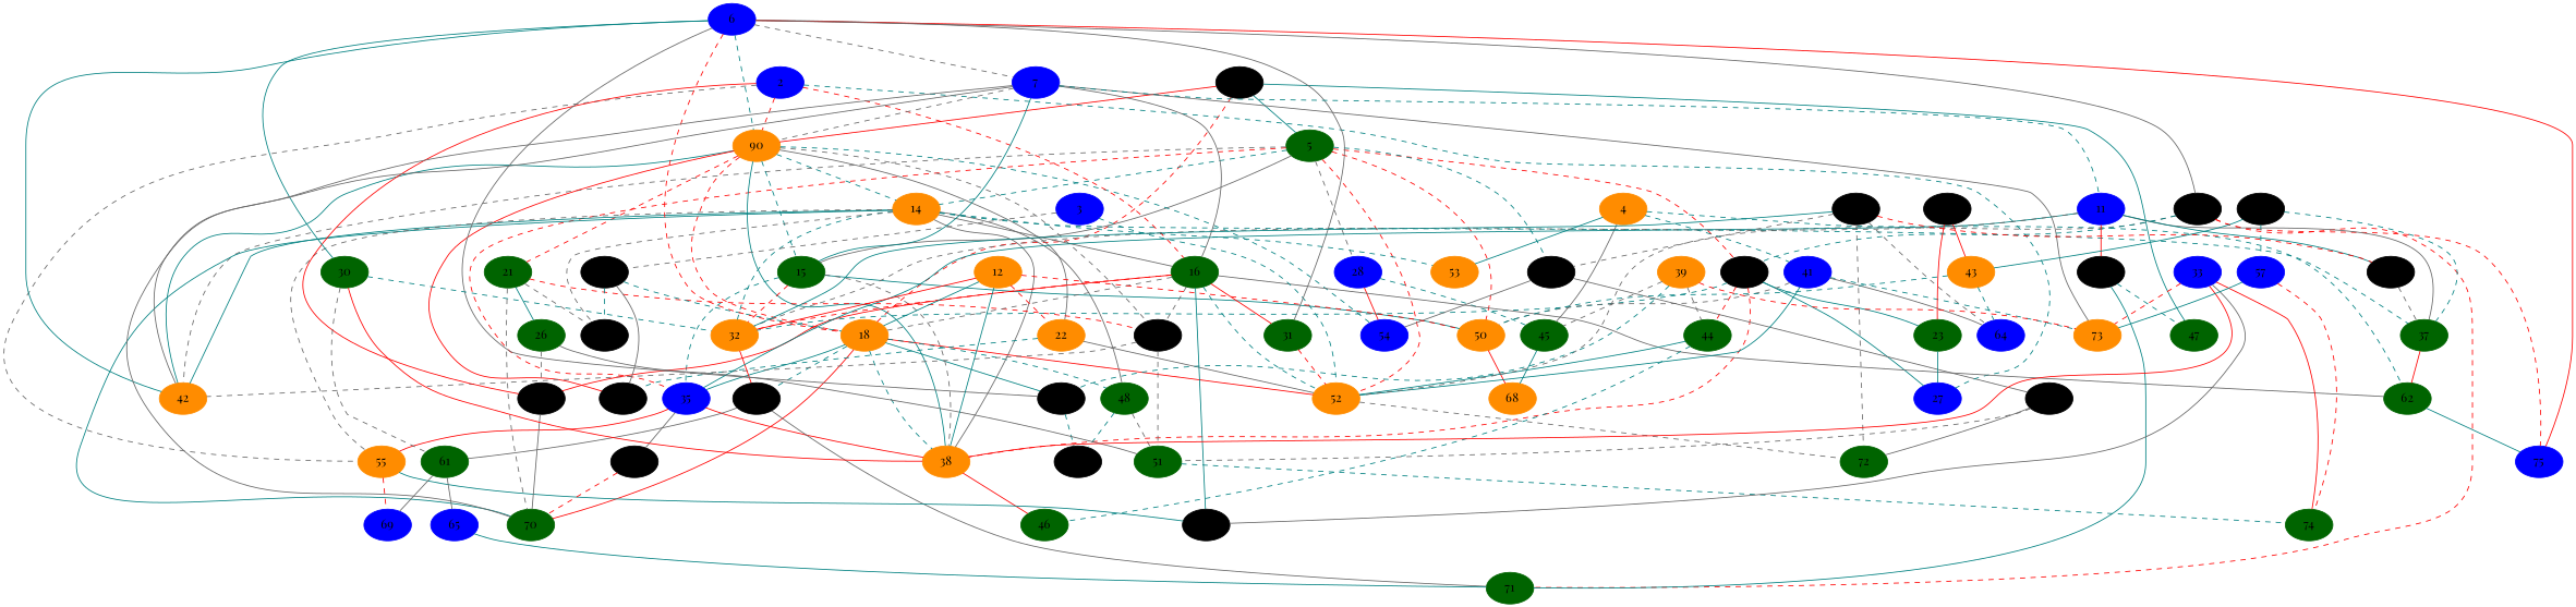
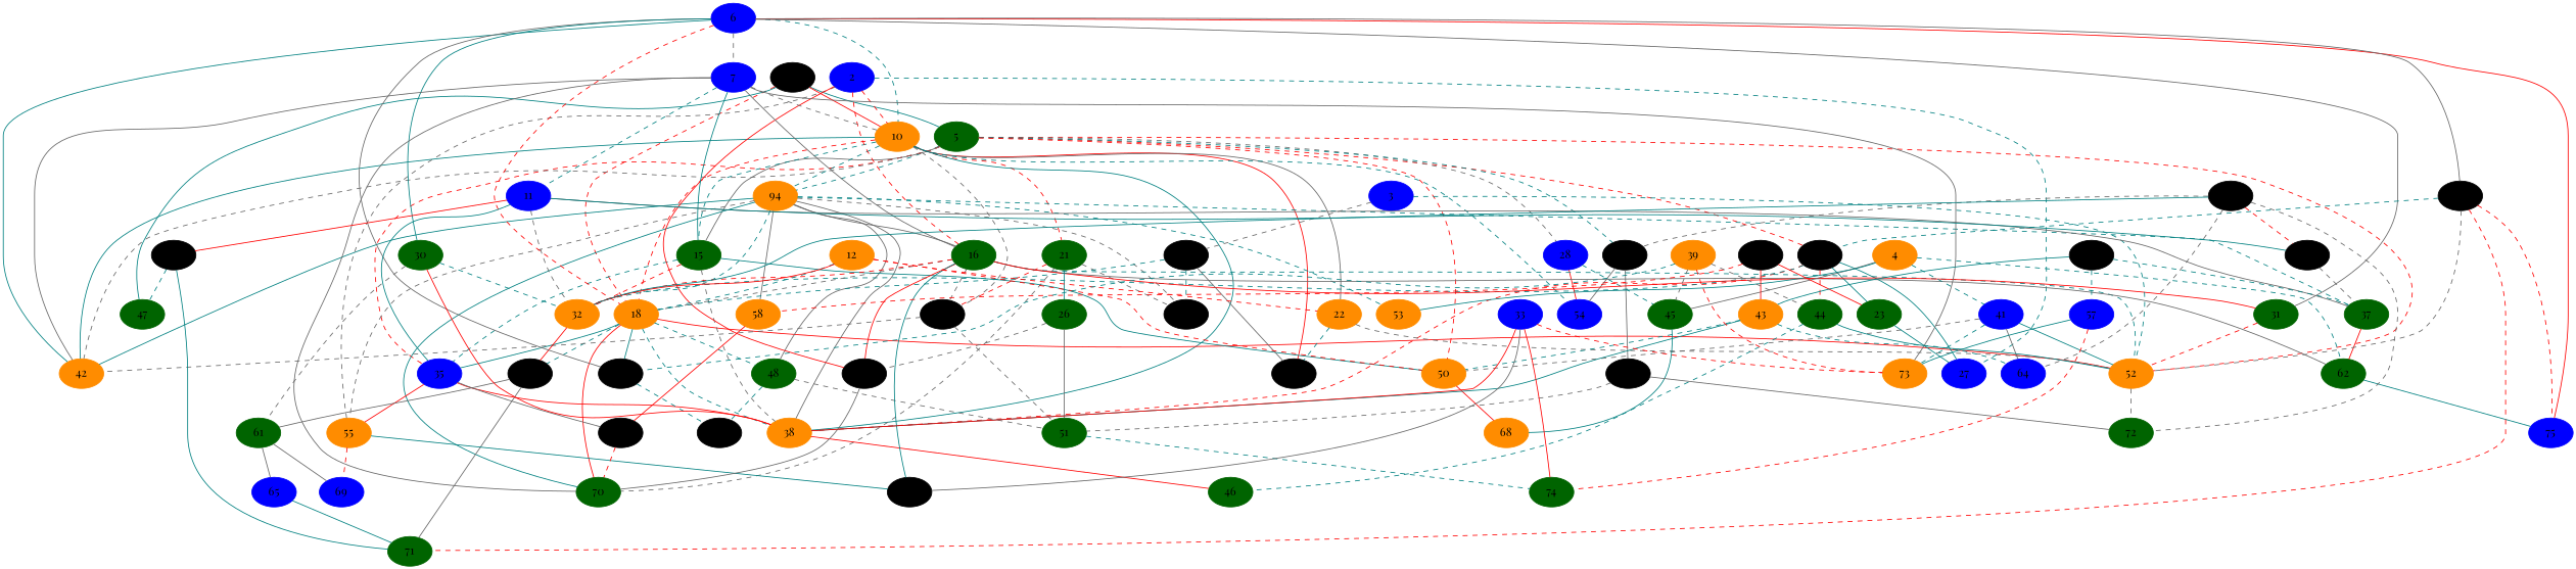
  graph {
    fontname="Playfair Display"
    node [color=darkgreen fontname="Playfair Display" style=filled]
    edge [color=teal fontname="Playfair Display" style=dashed weight=1.0]
    1 [color=black]
    5
-   10 [color=darkorange label=90]
+   10 [color=darkorange]
    18 [color=darkorange]
    47
    52 [color=darkorange]
-   14 [color=darkorange]
+   14 [color=darkorange label=94]
    15
    17 [color=black]
    28 [color=blue]
    29 [color=black]
    35 [color=blue]
    42 [color=darkorange]
    50 [color=darkorange]
    67 [color=black]
    21
    22 [color=darkorange]
    24 [color=black]
    38 [color=darkorange]
    54 [color=blue]
    56 [color=black]
    70
    48
    49 [color=black]
    2 [color=blue]
    16
    27 [color=blue]
    55 [color=darkorange]
    60 [color=black]
    62
    31
    32 [color=darkorange]
    63 [color=black]
    69 [color=blue]
    3 [color=blue]
    8 [color=black]
    40 [color=black]
    72
    4 [color=darkorange]
    41 [color=blue]
    45
    53 [color=darkorange]
    73 [color=darkorange]
    64 [color=blue]
    68 [color=darkorange]
    75 [color=blue]
    37
+   58 [color=darkorange]
    23
    44
    34 [color=black]
    66 [color=black]
    6 [color=blue]
    7 [color=blue]
    9 [color=black]
    30
    11 [color=blue]
    71
    61
    59 [color=black]
    19 [color=black]
    25 [color=black]
    26
    51
    46
    12 [color=darkorange]
    13 [color=black]
    20 [color=black]
    43 [color=darkorange]
    74
    65 [color=blue]
    33 [color=blue]
    36 [color=black]
    57 [color=blue]
    39 [color=darkorange]
    1 -- 5 [style=solid]
    1 -- 10 [color=red style=solid]
    1 -- 18 [color=red]
    1 -- 47 [style=solid]
    5 -- 52 [color=red]
    5 -- 14 [weight=2.0]
    5 -- 15 [color=gray40 style=solid]
    5 -- 17 [color=red]
    5 -- 28 [color=gray40]
    5 -- 29
    5 -- 35 [color=red weight=2.0]
    5 -- 42 [color=gray40]
    5 -- 50 [color=red]
    10 -- 18 [color=red weight=2.0]
    10 -- 14
    10 -- 15
    10 -- 42 [style=solid]
    10 -- 67 [color=red style=solid]
    10 -- 21 [color=red]
    10 -- 22 [color=gray40 style=solid]
    10 -- 24 [color=gray40]
    10 -- 38 [style=solid]
    10 -- 54
    18 -- 52 [color=red style=solid weight=2.0]
    18 -- 35 [style=solid]
    18 -- 38
    18 -- 56 [style=solid]
    18 -- 70 [color=red style=solid]
    18 -- 48
    18 -- 49
    52 -- 72 [color=gray40]
    14 -- 42 [style=solid]
    14 -- 38 [color=gray40 style=solid]
    14 -- 70 [style=solid]
    14 -- 48 [color=gray40 style=solid]
    14 -- 16 [color=gray40 style=solid]
    14 -- 55 [color=gray40]
    14 -- 32
    14 -- 40 [color=gray40]
    14 -- 53
    14 -- 37
+   14 -- 58 [color=gray40 style=solid]
    15 -- 35
    15 -- 50 [style=solid]
    15 -- 38 [color=gray40 weight=2.0]
    15 -- 32 [color=red weight=2.0]
    17 -- 38 [color=red]
    17 -- 27 [style=solid]
    17 -- 32
    17 -- 23 [style=solid]
    17 -- 44 [color=red]
    28 -- 54 [color=red style=solid]
    28 -- 45
    29 -- 54 [color=gray40 style=solid]
    29 -- 34 [color=gray40 style=solid]
    35 -- 38 [color=red style=solid]
    35 -- 55 [color=red style=solid]
    35 -- 66 [color=gray40 style=solid]
    50 -- 68 [color=red style=solid]
    21 -- 24 [color=red]
    21 -- 70 [color=gray40]
    21 -- 40 [color=gray40]
    21 -- 26 [style=solid]
-   22 -- 52 [color=gray40 style=solid]
+   22 -- 52 [color=gray40]
    22 -- 67
    24 -- 42 [color=gray40]
    24 -- 51 [color=gray40]
    38 -- 46 [color=red style=solid]
    56 -- 59
    48 -- 59
    48 -- 51 [color=gray40]
    49 -- 71 [color=gray40 style=solid]
    49 -- 61 [color=gray40 style=solid]
    2 -- 10 [color=red]
    2 -- 16 [color=red]
    2 -- 27
    2 -- 55 [color=gray40]
    2 -- 60 [color=red style=solid]
    16 -- 18 [color=gray40]
    16 -- 52
    16 -- 24 [color=gray40]
    16 -- 60 [color=red style=solid]
    16 -- 62 [color=gray40 style=solid]
    16 -- 31 [color=red style=solid]
    16 -- 32 [color=red weight=2.0]
    16 -- 63 [style=solid]
    55 -- 63 [style=solid]
    55 -- 69 [color=red]
    60 -- 70 [color=gray40 style=solid]
    62 -- 75 [style=solid]
    31 -- 52 [color=red]
    32 -- 49 [color=red style=solid]
    3 -- 52
    3 -- 8 [color=gray40]
    8 -- 18
    8 -- 67 [color=gray40 style=solid]
    8 -- 40
    4 -- 62
    4 -- 41
    4 -- 45 [color=gray40 style=solid]
    4 -- 53 [style=solid]
    41 -- 52 [style=solid]
    41 -- 50 [color=gray40]
    41 -- 73
    41 -- 64 [color=gray40 style=solid]
    45 -- 68 [style=solid]
    37 -- 62 [color=red style=solid]
+   58 -- 66 [color=red style=solid]
    23 -- 27 [style=solid]
    44 -- 52 [style=solid]
    44 -- 46
    34 -- 72 [color=gray40 style=solid]
    34 -- 51 [color=gray40]
    66 -- 70 [color=red]
    6 -- 10 [weight=2.0]
    6 -- 18 [color=red weight=2.0]
    6 -- 42 [style=solid]
    6 -- 56 [color=gray40 style=solid]
    6 -- 31 [color=gray40 style=solid]
    6 -- 75 [color=red style=solid]
    6 -- 7 [color=gray40]
    6 -- 9 [color=gray40 style=solid]
    6 -- 30 [style=solid]
    7 -- 10 [color=gray40]
    7 -- 15 [style=solid]
    7 -- 42 [color=gray40 style=solid]
    7 -- 70 [color=gray40 style=solid]
    7 -- 16 [color=gray40 style=solid weight=2.0]
    7 -- 73 [color=gray40 style=solid weight=2.0]
    7 -- 11
    9 -- 52 [color=gray40]
    9 -- 17
    9 -- 75 [color=red]
    9 -- 71 [color=red]
    30 -- 38 [color=red style=solid weight=2.0]
    30 -- 32
    30 -- 61 [color=gray40]
    11 -- 35 [style=solid]
    11 -- 32 [color=gray40 weight=4.0]
    11 -- 37 [color=gray40 style=solid]
    11 -- 19 [color=red style=solid]
    11 -- 25 [style=solid]
    61 -- 69 [color=gray40 style=solid]
    61 -- 65 [color=gray40 style=solid]
    19 -- 47
    19 -- 71 [style=solid]
    25 -- 37 [color=gray40]
    26 -- 60 [color=gray40]
    26 -- 51 [color=gray40 style=solid]
    51 -- 74
-   12 -- 18 [style=solid]
+   12 -- 18
    12 -- 50 [color=red]
    12 -- 22 [color=red]
-   12 -- 38 [style=solid]
+   43 -- 38 [style=solid]
    12 -- 32 [color=red style=solid]
    13 -- 29 [color=gray40]
    13 -- 32 [style=solid]
    13 -- 72 [color=gray40]
    13 -- 64 [color=gray40]
    13 -- 25 [color=red]
+   20 -- 58 [color=red]
    20 -- 23 [color=red style=solid]
    20 -- 43 [color=red style=solid]
    43 -- 50
    43 -- 64
    65 -- 71 [style=solid]
    33 -- 38 [color=red style=solid]
    33 -- 63 [color=gray40 style=solid]
    33 -- 73 [color=red]
    33 -- 74 [color=red style=solid]
    36 -- 37
    36 -- 43 [style=solid]
    36 -- 57
    57 -- 73 [style=solid]
    57 -- 74 [color=red]
    39 -- 56
    39 -- 45 [color=gray40]
    39 -- 73 [color=red]
    39 -- 44 [color=gray40]
  }
